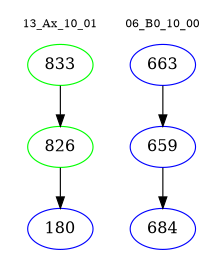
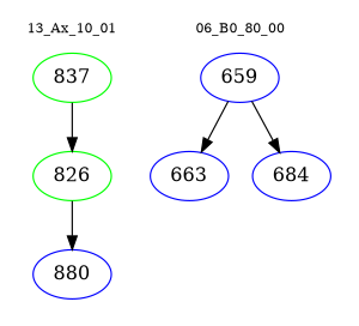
  digraph {
    node [color=blue]
    edge [color=black]
-   n1 [color=green label=833]
+   n1 [color=green label=837]
    n2 [color=green label=826]
-   n3 [label=180]
+   n3 [label=880]
    n4 [label=663]
    n5 [label=659]
    n6 [label=684]
    subgraph cluster_1 {
      color=white
      fontsize=10
      label="13_Ax_10_01"
      n1
      n2
      n3
    }
    subgraph cluster_2 {
      color=white
      fontsize=10
-     label="06_B0_10_00"
+     label="06_B0_80_00"
      n4
      n5
      n6
    }
    n1 -> n2
    n2 -> n3
-   n4 -> n5
+   n5 -> n4
    n5 -> n6
  }
